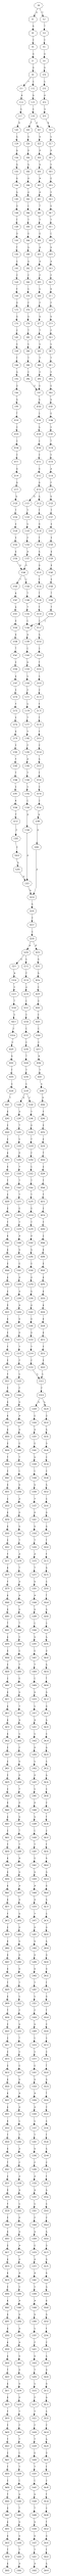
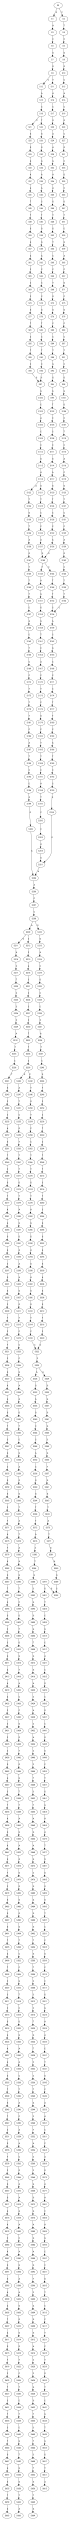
  strict digraph {
    fontname="Roboto Condensed"
    node [fontname="Roboto Condensed"]
    edge [fontname="Roboto Condensed"]
    S0
    S1
    S2
    S3
    S4
    S5
    S6
    S7
    S8
    S9
    S10
    S11
    S12
    S13
    S14
    S15
    S16
    S17
    S18
    S19
    S20
    S21
    S22
    S23
    S24
    S25
    S26
    S27
    S28
    S29
    S30
    S31
    S32
    S33
    S34
    S35
    S36
    S37
    S38
    S39
    S40
    S41
    S42
    S43
    S44
    S45
    S46
    S47
    S48
    S49
    S50
    S51
    S52
    S53
    S54
    S55
    S56
    S57
    S58
    S59
    S60
    S61
    S62
    S63
    S64
    S65
    S66
    S67
    S68
    S69
    S70
    S71
    S72
    S73
    S74
    S75
    S76
    S77
    S78
    S79
    S80
    S81
    S82
    S83
    S84
    S85
    S86
    S87
    S88
    S89
    S90
    S91
    S92
    S93
    S94
    S95
    S96
    S97
    S98
    S99
    S100
    S101
    S102
    S103
    S104
    S105
    S106
    S107
    S108
    S109
    S110
    S111
    S112
    S113
    S114
    S115
    S116
    S117
    S118
    S119
    S120
    S121
    S122
    S123
    S124
    S125
    S126
    S127
    S128
    S129
    S130
    S131
    S132
    S133
    S134
    S135
    S136
    S137
    S138
    S139
    S140
    S141
    S142
    S143
    S144
    S145
    S146
    S147
    S148
    S149
    S150
    S151
    S152
    S153
    S154
    S155
    S156
    S157
    S158
    S159
    S160
    S161
    S162
    S163
    S164
    S165
    S166
    S167
    S168
    S169
    S170
    S171
    S172
    S173
    S174
    S175
    S176
    S177
    S178
    S179
    S180
    S181
    S182
    S183
    S184
    S185
    S186
    S187
    S188
    S189
    S190
    S191
    S192
    S193
    S194
    S195
    S196
    S197
    S198
    S199
    S200
    S201
    S202
    S203
    S204
    S205
    S206
    S207
    S208
    S209
    S210
    S211
    S212
    S213
    S214
    S215
    S216
    S217
    S218
    S219
    S220
    S221
    S222
    S223
    S224
    S225
    S226
    S227
    S228
    S229
    S230
    S231
    S232
    n234 [label=S933]
    S234
    S235
    S236
    S237
    S238
    S239
    S240
    S241
    S242
    S243
    S244
    S245
    S246
    S247
    S248
    S249
    S250
    S251
    S252
    S253
    S254
    S255
    S256
    S257
    S258
    S259
    S260
    S261
    S262
    S263
    S264
    S265
    S266
    S267
    S268
    S269
    S270
    S271
    S272
    S273
    S274
    S275
    S276
    S277
    S278
    S279
    S280
    S281
    S282
    S283
    S284
    S285
    S286
    S287
    S288
    S289
    S290
    S291
    S292
    S293
    S294
    S295
    S296
    S297
    S298
    S299
    S300
    S301
    S302
    S303
    S304
    S305
    S306
    S307
    S308
    S309
    S310
    S311
    S312
    S313
    S314
    S315
    S316
    S317
    S318
    S319
    S320
    S321
    S322
    S323
    S324
    S325
    S326
    S327
    S328
    S329
    S330
    S331
    S332
    S333
    S334
    S335
    S336
    S337
    S338
    S339
    S340
    S341
    S342
    S343
    S344
    S345
    S346
    S347
    S348
    S349
    S350
    S351
    S352
    S353
    S354
    S355
    S356
    S357
    S358
    S359
    S360
    S361
    S362
    S363
    S364
    S365
    S366
    S367
    S368
    S369
    S370
    S371
    S372
    S373
    S374
    S375
    S376
    S377
    S378
    S379
    S380
    S381
    S382
    S383
    S384
    S385
    S386
    S387
    S388
    S389
    S390
    S391
    S392
    S393
    S394
    S395
    S396
    S397
    S398
    S399
    S400
    S401
    S402
    S403
    S404
    S405
    S406
    S407
    S408
    S409
    S410
    S411
    S412
    S413
    S414
    S415
    S416
    S417
    S418
    S419
    S420
    S421
    S422
    S423
    S424
    S425
    S426
    S427
    S428
    S429
    S430
    S431
    S432
    S433
    S434
    S435
    S436
    S437
    S438
    S439
    S440
    S441
    S442
    S443
    S444
    S445
    S446
    S447
    S448
    S449
    S450
    S451
    S452
    S453
    S454
    S455
    S456
    S457
    S458
    S459
    S460
    S461
    S462
    S463
    S464
    S465
    S466
    S467
    S468
    S469
    S470
    S471
    S472
    S473
    S474
    S475
    S476
    S477
    S478
    S479
    S480
    S481
    S482
    S483
    S484
    S485
    S486
    S487
    S488
    S489
    S490
    S491
    S492
    S493
    S494
    S495
    S496
    S497
    S498
    S499
    S500
    S501
    S502
    S503
    S504
    S505
    S506
    S507
    S508
    S509
    S510
    S511
    S512
    S513
    S514
    S515
    S516
    S517
    S518
    S519
    S520
    S521
    S522
    S523
    S524
    S525
    S526
    S527
    S528
    S529
    S530
    S531
    S532
    S533
    S534
    S535
    S536
    S537
    S538
    S539
    S540
    S541
    S542
    S543
    S544
    S545
    S546
    S547
    S548
    S549
    S550
    S551
    S552
    S553
    S554
    S555
    S556
    S557
    S558
    S559
    S560
    S561
    S562
    S563
    S564
    S565
    S566
    S567
    S568
    S569
    S570
    S571
    S572
    S573
    S574
    S575
    S576
    S577
    S578
    S579
    S580
    S581
    S582
    S583
    S584
    S585
    S586
    S587
    S588
    S589
    S590
    S591
    S592
    S593
    S594
    S595
    S596
    S597
    S598
    S599
    S600
    S601
    S602
    S603
    S604
    S605
    S606
    S607
    S608
    S609
    S610
    S611
    S612
    S613
    S614
    S615
    S616
    S617
    S618
    S619
    S620
    S621
    S622
    S623
    S624
    S625
    S626
    S627
    S628
    S629
    S630
    S631
    S632
    S633
    S634
    S635
    S636
    S637
    S638
    S639
    S640
    S641
    S642
    S643
    S644
    S645
    S646
    S647
    S648
    S649
    S650
    S651
    S652
    S653
    S654
    S655
    S656
    S657
    S658
    S659
    S660
    S661
    S662
    S663
    S664
    S665
    S666
    S0 -> S1 [label=A]
    S0 -> S2 [label=C]
    S1 -> S3 [label=A]
    S2 -> S4 [label=T]
    S3 -> S5 [label=C]
    S4 -> S6 [label=C]
    S5 -> S7 [label=G]
    S6 -> S8 [label=G]
    S7 -> S9 [label=G]
    S8 -> S10 [label=G]
    S9 -> S11 [label=T]
    S9 -> S12 [label=C]
    S10 -> S13 [label=C]
    S11 -> S14 [label=A]
    S12 -> S15 [label=A]
    S13 -> S16 [label=A]
    S14 -> S17 [label=C]
    S15 -> S18 [label=C]
    S16 -> S19 [label=C]
    S17 -> S20 [label=G]
    S18 -> S21 [label=C]
    S18 -> S22 [label=T]
    S19 -> S23 [label=G]
    S20 -> S24 [label=A]
    S21 -> S25 [label=G]
    S22 -> S26 [label=G]
    S23 -> S27 [label=C]
    S24 -> S28 [label=A]
    S25 -> S29 [label=G]
    S26 -> S30 [label=G]
    S27 -> S31 [label=G]
    S28 -> S32 [label=G]
    S29 -> S33 [label=G]
    S30 -> S34 [label=G]
    S31 -> S35 [label=C]
    S32 -> S36 [label=A]
    S33 -> S37 [label=A]
    S34 -> S38 [label=A]
    S35 -> S39 [label=G]
    S36 -> S40 [label=A]
    S37 -> S41 [label=A]
    S38 -> S42 [label=A]
    S39 -> S43 [label=C]
    S40 -> S44 [label=G]
    S41 -> S45 [label=T]
    S42 -> S46 [label=C]
    S43 -> S47 [label=G]
    S44 -> S48 [label=T]
    S45 -> S49 [label=T]
    S46 -> S50 [label=T]
    S47 -> S51 [label=T]
    S48 -> S52 [label=G]
    S49 -> S53 [label=G]
    S50 -> S54 [label=G]
    S51 -> S55 [label=C]
    S52 -> S56 [label=T]
    S53 -> S57 [label=A]
    S54 -> S58 [label=G]
    S55 -> S59 [label=G]
    S56 -> S60 [label=C]
    S57 -> S61 [label=A]
    S58 -> S62 [label=A]
    S59 -> S63 [label=A]
    S60 -> S64 [label=C]
    S61 -> S65 [label=C]
    S62 -> S66 [label=C]
    S63 -> S67 [label=C]
    S64 -> S68 [label=T]
    S65 -> S69 [label=C]
    S66 -> S70 [label=C]
    S67 -> S71 [label=G]
    S68 -> S72 [label=G]
    S69 -> S73 [label=C]
    S70 -> S74 [label=C]
    S71 -> S75 [label=C]
    S72 -> S76 [label=G]
    S73 -> S77 [label=G]
    S74 -> S78 [label=G]
    S75 -> S79 [label=G]
    S76 -> S80 [label=C]
    S77 -> S81 [label=T]
    S78 -> S82 [label=T]
    S79 -> S83 [label=C]
    S80 -> S84 [label=C]
    S81 -> S85 [label=C]
    S82 -> S86 [label=C]
    S83 -> S87 [label=C]
    S84 -> S88 [label=T]
    S85 -> S89 [label=T]
    S86 -> S90 [label=T]
    S87 -> S91 [label=T]
    S88 -> S92 [label=G]
    S89 -> S93 [label=C]
    S90 -> S94 [label=C]
    S91 -> S95 [label=C]
    S92 -> S96 [label=G]
    S93 -> S97 [label=G]
    S94 -> S97 [label=G]
    S95 -> S98 [label=G]
    S96 -> S99 [label=G]
    S97 -> S100 [label=G]
    S98 -> S101 [label=G]
    S99 -> S102 [label=T]
    S100 -> S103 [label=C]
    S101 -> S104 [label=G]
    S102 -> S105 [label=C]
    S103 -> S106 [label=A]
    S104 -> S107 [label=C]
    S105 -> S108 [label=C]
    S106 -> S109 [label=C]
    S107 -> S110 [label=T]
    S108 -> S111 [label=C]
    S109 -> S112 [label=C]
    S110 -> S113 [label=C]
    S111 -> S114 [label=G]
    S112 -> S115 [label=G]
    S113 -> S116 [label=A]
    S114 -> S117 [label=A]
    S115 -> S118 [label=A]
    S116 -> S119 [label=C]
    S117 -> S120 [label=G]
    S118 -> S121 [label=G]
    S118 -> S122 [label=A]
    S119 -> S123 [label=G]
    S120 -> S124 [label=T]
    S121 -> S125 [label=T]
    S122 -> S126 [label=T]
    S123 -> S127 [label=T]
    S124 -> S128 [label=C]
    S125 -> S129 [label=C]
    S126 -> S130 [label=G]
    S127 -> S131 [label=C]
    S128 -> S132 [label=C]
    S129 -> S133 [label=C]
    S130 -> S134 [label=T]
    S131 -> S135 [label=C]
    S132 -> S136 [label=A]
    S133 -> S137 [label=A]
    S134 -> S138 [label=A]
    S135 -> S139 [label=A]
    S136 -> S140 [label=G]
    S137 -> S140 [label=G]
    S138 -> S141 [label=G]
    S139 -> S142 [label=G]
    S140 -> S143 [label=T]
    S140 -> S144 [label=C]
    S141 -> S145 [label=T]
    S142 -> S146 [label=C]
    S143 -> S147 [label=A]
    S144 -> S148 [label=T]
    S145 -> S149 [label=T]
    S146 -> S150 [label=T]
    S147 -> S151 [label=G]
    S148 -> S152 [label=T]
    S149 -> S153 [label=T]
    S150 -> S154 [label=T]
    S151 -> S155 [label=G]
    S152 -> S156 [label=C]
    S153 -> S157 [label=C]
    S154 -> S156 [label=C]
    S155 -> S158 [label=G]
    S156 -> S159 [label=A]
    S157 -> S160 [label=A]
    S158 -> S161 [label=T]
    S159 -> S162 [label=C]
    S160 -> S163 [label=C]
    S161 -> S164 [label=C]
    S162 -> S165 [label=G]
    S163 -> S166 [label=T]
    S164 -> S167 [label=A]
    S165 -> S168 [label=C]
    S166 -> S169 [label=C]
    S167 -> S170 [label=C]
    S168 -> S171 [label=C]
    S169 -> S172 [label=C]
    S170 -> S173 [label=T]
    S171 -> S174 [label=C]
    S172 -> S175 [label=T]
    S173 -> S176 [label=C]
    S174 -> S177 [label=T]
    S175 -> S178 [label=T]
    S176 -> S179 [label=G]
    S177 -> S180 [label=T]
    S178 -> S181 [label=T]
    S179 -> S182 [label=C]
    S180 -> S183 [label=C]
    S181 -> S184 [label=C]
    S182 -> S185 [label=T]
    S183 -> S186 [label=A]
    S184 -> S187 [label=A]
    S185 -> S188 [label=T]
    S186 -> S189 [label=T]
    S187 -> S190 [label=T]
    S188 -> S191 [label=C]
    S189 -> S192 [label=C]
    S190 -> S193 [label=C]
    S191 -> S194 [label=A]
    S192 -> S195 [label=C]
    S193 -> S196 [label=C]
    S194 -> S197 [label=T]
    S195 -> S198 [label=A]
    S196 -> S199 [label=A]
    S197 -> S200 [label=C]
    S198 -> S201 [label=G]
    S199 -> S202 [label=G]
    S200 -> S203 [label=C]
    S201 -> S204 [label=A]
    S202 -> S204 [label=A]
    S203 -> S205 [label=A]
    S204 -> S206 [label=A]
    S205 -> S201 [label=G]
    S206 -> S207 [label=C]
    S207 -> S208 [label=C]
    S208 -> S209 [label=A]
    S208 -> S210 [label=G]
    S209 -> S211 [label=G]
    S209 -> S212 [label=C]
    S210 -> S213 [label=G]
    S211 -> S214 [label=A]
    S212 -> S215 [label=C]
    S213 -> S216 [label=A]
    S214 -> S217 [label=C]
    S215 -> S218 [label=A]
    S216 -> S219 [label=C]
    S217 -> S220 [label=T]
    S218 -> S221 [label=C]
    S219 -> S222 [label=G]
    S220 -> S223 [label=C]
    S221 -> S224 [label=C]
    S222 -> S225 [label=C]
    S223 -> S226 [label=C]
    S224 -> S227 [label=C]
    S225 -> S228 [label=C]
    S226 -> S229 [label=C]
    S227 -> S230 [label=C]
    S228 -> S231 [label=C]
    S229 -> S232 [label=A]
    S230 -> n234 [label=T]
    S231 -> S234 [label=A]
    S232 -> S235 [label=T]
    n234 -> S236 [label=T]
    S234 -> S237 [label=T]
    S235 -> S238 [label=C]
    S236 -> S239 [label=C]
    S237 -> S240 [label=C]
    S238 -> S241 [label=T]
    S239 -> S242 [label=C]
    S239 -> S243 [label=G]
    S240 -> S244 [label=G]
    S241 -> S245 [label=G]
    S242 -> S246 [label=T]
    S243 -> S247 [label=A]
    S244 -> S248 [label=T]
    S245 -> S249 [label=C]
    S246 -> S250 [label=G]
    S247 -> S251 [label=T]
    S248 -> S252 [label=C]
    S249 -> S253 [label=C]
    S250 -> S254 [label=T]
    S251 -> S255 [label=C]
    S252 -> S256 [label=C]
    S253 -> S257 [label=A]
    S254 -> S258 [label=C]
    S255 -> S259 [label=G]
    S256 -> S260 [label=T]
    S257 -> S261 [label=G]
    S258 -> S262 [label=C]
    S259 -> S263 [label=T]
    S260 -> S264 [label=C]
    S261 -> S265 [label=T]
    S262 -> S266 [label=T]
    S263 -> S267 [label=T]
    S264 -> S268 [label=T]
    S265 -> S269 [label=C]
    S266 -> S270 [label=T]
    S267 -> S271 [label=T]
    S268 -> S272 [label=T]
    S269 -> S273 [label=G]
    S270 -> S274 [label=G]
    S271 -> S275 [label=G]
    S272 -> S276 [label=C]
    S273 -> S277 [label=T]
    S274 -> S278 [label=T]
    S275 -> S279 [label=T]
    S276 -> S280 [label=T]
    S277 -> S281 [label=A]
    S278 -> S282 [label=A]
    S279 -> S283 [label=A]
    S280 -> S284 [label=C]
    S281 -> S285 [label=A]
    S282 -> S286 [label=G]
    S283 -> S287 [label=G]
    S284 -> S288 [label=G]
    S285 -> S289 [label=G]
    S286 -> S290 [label=G]
    S287 -> S291 [label=G]
    S288 -> S292 [label=G]
    S289 -> S293 [label=A]
    S290 -> S294 [label=A]
    S291 -> S295 [label=A]
    S292 -> S296 [label=A]
    S293 -> S297 [label=C]
    S294 -> S298 [label=G]
    S295 -> S299 [label=A]
    S296 -> S300 [label=G]
    S297 -> S301 [label=G]
    S298 -> S302 [label=A]
    S299 -> S303 [label=A]
    S300 -> S304 [label=A]
    S301 -> S305 [label=G]
    S302 -> S306 [label=G]
    S303 -> S307 [label=G]
    S304 -> S308 [label=G]
    S305 -> S309 [label=C]
    S306 -> S310 [label=G]
    S307 -> S311 [label=G]
    S308 -> S312 [label=G]
    S309 -> S313 [label=T]
    S310 -> S314 [label=T]
    S311 -> S315 [label=T]
    S312 -> S316 [label=T]
    S313 -> S317 [label=C]
    S314 -> S318 [label=C]
    S315 -> S319 [label=C]
    S316 -> S320 [label=C]
    S317 -> S321 [label=T]
    S318 -> S322 [label=C]
    S319 -> S323 [label=C]
    S320 -> S322 [label=C]
    S321 -> S324 [label=C]
    S322 -> S325 [label=C]
    S323 -> S326 [label=C]
    S324 -> S327 [label=G]
    S325 -> S328 [label=A]
    S325 -> S329 [label=G]
    S326 -> S330 [label=G]
    S327 -> S331 [label=A]
    S328 -> S332 [label=G]
    S329 -> S333 [label=G]
    S330 -> S334 [label=A]
    S331 -> S335 [label=A]
    S332 -> S336 [label=A]
    S333 -> S337 [label=A]
    S334 -> S338 [label=A]
    S335 -> S339 [label=G]
    S336 -> S340 [label=G]
    S337 -> S341 [label=G]
    S338 -> S342 [label=G]
    S339 -> S343 [label=T]
    S340 -> S344 [label=C]
    S341 -> S345 [label=G]
    S342 -> S346 [label=T]
    S343 -> S347 [label=C]
    S344 -> S348 [label=C]
    S345 -> S349 [label=C]
    S346 -> S350 [label=C]
    S347 -> S351 [label=G]
    S348 -> S352 [label=A]
    S349 -> S353 [label=G]
    S350 -> S354 [label=G]
    S351 -> S355 [label=C]
    S352 -> S356 [label=C]
    S353 -> S357 [label=T]
    S354 -> S358 [label=A]
    S355 -> S359 [label=G]
    S356 -> S360 [label=G]
    S357 -> S361 [label=G]
    S358 -> S362 [label=G]
    S359 -> S363 [label=G]
    S360 -> S364 [label=G]
    S361 -> S365 [label=G]
    S362 -> S366 [label=G]
    S363 -> S367 [label=C]
    S364 -> S368 [label=T]
    S365 -> S369 [label=T]
    S366 -> S370 [label=T]
    S367 -> S371 [label=T]
    S368 -> S372 [label=T]
    S369 -> S373 [label=A]
    S370 -> S374 [label=A]
    S371 -> S375 [label=A]
    S372 -> S376 [label=A]
    S373 -> S377 [label=T]
    S374 -> S378 [label=T]
    S375 -> S379 [label=T]
    S376 -> S380 [label=C]
    S377 -> S381 [label=G]
    S378 -> S382 [label=A]
    S379 -> S383 [label=A]
    S380 -> S384 [label=T]
    S381 -> S385 [label=A]
    S382 -> S386 [label=A]
    S383 -> S387 [label=G]
    S384 -> S388 [label=G]
    S385 -> S389 [label=G]
    S386 -> S390 [label=G]
    S387 -> S391 [label=T]
    S388 -> S392 [label=C]
    S389 -> S393 [label=C]
    S390 -> S394 [label=T]
    S391 -> S395 [label=A]
    S392 -> S396 [label=A]
-   S393 -> S397 [label=G]
+   S397 -> S393 [label=G]
    S394 -> S398 [label=C]
    S395 -> S399 [label=G]
    S396 -> S400 [label=G]
    S397 -> S401 [label=G]
    S398 -> S402 [label=G]
    S399 -> S403 [label=C]
    S400 -> S404 [label=A]
    S401 -> S405 [label=T]
    S402 -> S406 [label=T]
    S403 -> S407 [label=C]
    S404 -> S408 [label=T]
    S405 -> S409 [label=C]
    S406 -> S410 [label=G]
    S407 -> S411 [label=G]
    S408 -> S412 [label=G]
    S409 -> S413 [label=G]
    S410 -> S414 [label=G]
    S411 -> S415 [label=A]
    S412 -> S416 [label=G]
    S413 -> S417 [label=C]
    S414 -> S418 [label=T]
    S415 -> S419 [label=A]
    S416 -> S420 [label=A]
    S417 -> S421 [label=A]
    S418 -> S422 [label=A]
    S419 -> S423 [label=A]
    S420 -> S424 [label=C]
    S421 -> S425 [label=C]
    S422 -> S426 [label=C]
    S423 -> S427 [label=C]
    S424 -> S428 [label=A]
    S425 -> S429 [label=G]
    S426 -> S430 [label=C]
    S427 -> S431 [label=C]
    S428 -> S432 [label=C]
    S429 -> S433 [label=C]
    S430 -> S434 [label=G]
    S431 -> S435 [label=C]
    S432 -> S436 [label=A]
    S433 -> S437 [label=G]
    S434 -> S438 [label=G]
    S435 -> S439 [label=C]
    S436 -> S440 [label=C]
    S437 -> S441 [label=C]
    S438 -> S442 [label=T]
    S439 -> S443 [label=G]
    S440 -> S444 [label=C]
    S441 -> S445 [label=G]
    S442 -> S446 [label=G]
    S443 -> S447 [label=A]
    S444 -> S448 [label=T]
    S445 -> S449 [label=G]
    S446 -> S450 [label=G]
    S447 -> S451 [label=C]
    S448 -> S452 [label=C]
    S449 -> S453 [label=C]
    S450 -> S454 [label=T]
    S451 -> S455 [label=T]
    S452 -> S456 [label=T]
    S453 -> S457 [label=T]
    S454 -> S458 [label=T]
    S455 -> S459 [label=A]
    S456 -> S460 [label=A]
    S457 -> S461 [label=G]
    S458 -> S462 [label=A]
    S459 -> S463 [label=G]
    S460 -> S464 [label=G]
    S461 -> S465 [label=G]
    S462 -> S466 [label=G]
    S463 -> S467 [label=A]
    S464 -> S468 [label=A]
    S465 -> S469 [label=A]
    S466 -> S470 [label=A]
    S467 -> S471 [label=A]
    S468 -> S472 [label=A]
    S469 -> S473 [label=A]
    S470 -> S474 [label=A]
    S471 -> S475 [label=T]
    S472 -> S476 [label=C]
    S473 -> S477 [label=T]
    S474 -> S478 [label=G]
    S475 -> S479 [label=C]
    S476 -> S480 [label=G]
    S477 -> S481 [label=G]
    S478 -> S482 [label=G]
    S479 -> S483 [label=G]
    S480 -> S484 [label=A]
    S481 -> S485 [label=G]
    S482 -> S486 [label=G]
    S483 -> S487 [label=G]
    S484 -> S488 [label=G]
    S485 -> S489 [label=G]
    S486 -> S490 [label=G]
    S487 -> S491 [label=G]
    S488 -> S492 [label=G]
    S489 -> S493 [label=G]
    S490 -> S494 [label=G]
    S491 -> S495 [label=T]
    S492 -> S496 [label=T]
    S493 -> S497 [label=T]
    S494 -> S498 [label=T]
    S495 -> S499 [label=A]
    S496 -> S500 [label=G]
    S497 -> S501 [label=C]
    S498 -> S502 [label=C]
    S499 -> S503 [label=T]
    S500 -> S504 [label=T]
    S501 -> S505 [label=C]
    S502 -> S506 [label=C]
    S503 -> S507 [label=C]
    S504 -> S508 [label=C]
    S505 -> S509 [label=G]
    S506 -> S510 [label=G]
    S507 -> S511 [label=C]
    S508 -> S512 [label=C]
    S509 -> S513 [label=C]
    S510 -> S514 [label=T]
    S511 -> S515 [label=C]
    S512 -> S516 [label=C]
    S513 -> S517 [label=C]
    S514 -> S518 [label=C]
    S515 -> S519 [label=G]
    S516 -> S520 [label=T]
    S517 -> S521 [label=G]
    S518 -> S522 [label=G]
    S519 -> S523 [label=A]
    S520 -> S524 [label=G]
    S521 -> S525 [label=G]
    S522 -> S526 [label=G]
    S523 -> S527 [label=A]
    S524 -> S528 [label=T]
    S525 -> S529 [label=A]
    S526 -> S530 [label=A]
    S527 -> S531 [label=A]
    S528 -> S532 [label=C]
    S529 -> S533 [label=A]
    S530 -> S534 [label=A]
    S531 -> S535 [label=G]
    S532 -> S536 [label=C]
    S533 -> S537 [label=C]
    S534 -> S538 [label=C]
    S535 -> S539 [label=T]
    S536 -> S540 [label=T]
    S537 -> S541 [label=T]
    S538 -> S542 [label=T]
    S539 -> S543 [label=G]
    S540 -> S544 [label=A]
    S541 -> S545 [label=G]
    S542 -> S546 [label=A]
    S543 -> S547 [label=T]
    S544 -> S548 [label=C]
    S545 -> S549 [label=C]
    S546 -> S550 [label=C]
    S547 -> S551 [label=C]
    S548 -> S552 [label=T]
    S549 -> S553 [label=A]
    S550 -> S554 [label=A]
    S551 -> S555 [label=G]
    S552 -> S556 [label=A]
    S553 -> S557 [label=A]
    S554 -> S558 [label=A]
    S555 -> S559 [label=T]
    S556 -> S560 [label=C]
    S557 -> S561 [label=C]
    S558 -> S562 [label=C]
    S559 -> S563 [label=C]
    S560 -> S564 [label=C]
    S561 -> S565 [label=C]
    S562 -> S566 [label=G]
    S563 -> S567 [label=G]
    S564 -> S568 [label=A]
    S565 -> S569 [label=A]
    S566 -> S570 [label=A]
    S567 -> S571 [label=G]
    S568 -> S572 [label=G]
    S569 -> S573 [label=G]
    S570 -> S574 [label=A]
    S571 -> S575 [label=A]
    S572 -> S576 [label=G]
    S573 -> S577 [label=A]
    S574 -> S578 [label=A]
    S575 -> S579 [label=A]
    S576 -> S580 [label=A]
    S577 -> S581 [label=A]
    S578 -> S582 [label=A]
    S579 -> S583 [label=C]
    S580 -> S584 [label=G]
    S581 -> S585 [label=C]
    S582 -> S586 [label=C]
    S583 -> S587 [label=A]
    S584 -> S588 [label=A]
    S585 -> S589 [label=A]
    S586 -> S590 [label=A]
    S587 -> S591 [label=G]
    S588 -> S592 [label=G]
    S589 -> S593 [label=G]
    S590 -> S594 [label=G]
    S591 -> S595 [label=G]
    S592 -> S596 [label=T]
    S593 -> S597 [label=C]
    S594 -> S598 [label=A]
    S595 -> S599 [label=A]
    S596 -> S600 [label=C]
    S597 -> S601 [label=C]
    S598 -> S602 [label=A]
    S599 -> S603 [label=A]
    S600 -> S604 [label=A]
    S601 -> S605 [label=G]
    S602 -> S606 [label=G]
    S603 -> S607 [label=T]
    S604 -> S608 [label=G]
    S605 -> S609 [label=T]
    S606 -> S610 [label=G]
    S607 -> S611 [label=A]
    S608 -> S612 [label=G]
    S609 -> S613 [label=C]
    S610 -> S614 [label=G]
    S611 -> S615 [label=G]
    S612 -> S616 [label=A]
    S613 -> S617 [label=C]
    S614 -> S618 [label=G]
    S615 -> S619 [label=T]
    S616 -> S620 [label=C]
    S617 -> S621 [label=T]
    S618 -> S622 [label=T]
    S619 -> S623 [label=C]
    S620 -> S624 [label=C]
    S621 -> S625 [label=C]
    S622 -> S626 [label=C]
    S623 -> S627 [label=T]
    S624 -> S628 [label=A]
    S625 -> S629 [label=T]
    S626 -> S630 [label=T]
    S627 -> S631 [label=C]
    S628 -> S632 [label=G]
    S629 -> S633 [label=G]
    S630 -> S634 [label=C]
    S631 -> S635 [label=T]
    S632 -> S636 [label=T]
    S633 -> S637 [label=T]
    S634 -> S638 [label=T]
    S635 -> S639 [label=C]
    S636 -> S640 [label=C]
    S637 -> S641 [label=C]
    S638 -> S642 [label=C]
    S639 -> S643 [label=T]
    S640 -> S644 [label=T]
    S641 -> S645 [label=G]
    S642 -> S646 [label=G]
    S643 -> S647 [label=G]
    S644 -> S648 [label=C]
    S645 -> S649 [label=T]
    S646 -> S650 [label=T]
    S647 -> S651 [label=A]
    S648 -> S652 [label=T]
    S649 -> S653 [label=G]
    S650 -> S654 [label=G]
    S651 -> S655 [label=G]
    S652 -> S656 [label=G]
    S653 -> S657 [label=G]
    S654 -> S658 [label=G]
    S655 -> S659 [label=T]
    S656 -> S660 [label=T]
    S657 -> S661 [label=T]
    S658 -> S662 [label=T]
    S659 -> S663 [label=A]
    S660 -> S664 [label=A]
    S661 -> S665 [label=A]
    S662 -> S666 [label=A]
  }
